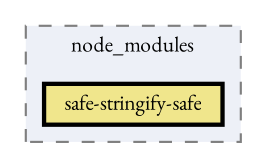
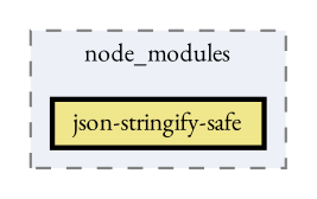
  digraph {
    compound=true
    fontname="EB Garamond"
-   n1 [color=black fillcolor=khaki fontname="EB Garamond" fontsize=10 height=0.2 label="safe-stringify-safe" shape=box style="filled,bold" width=0.4]
+   n1 [color=black fillcolor=khaki fontname="EB Garamond" fontsize=10 height=0.2 label="json-stringify-safe" shape=box style="filled,bold" width=0.4]
    subgraph cluster_1 {
      bgcolor="#edf0f7"
      fontsize=10
      label=node_modules
      pencolor=grey50
      style="filled,dashed"
      n1
    }
  }
